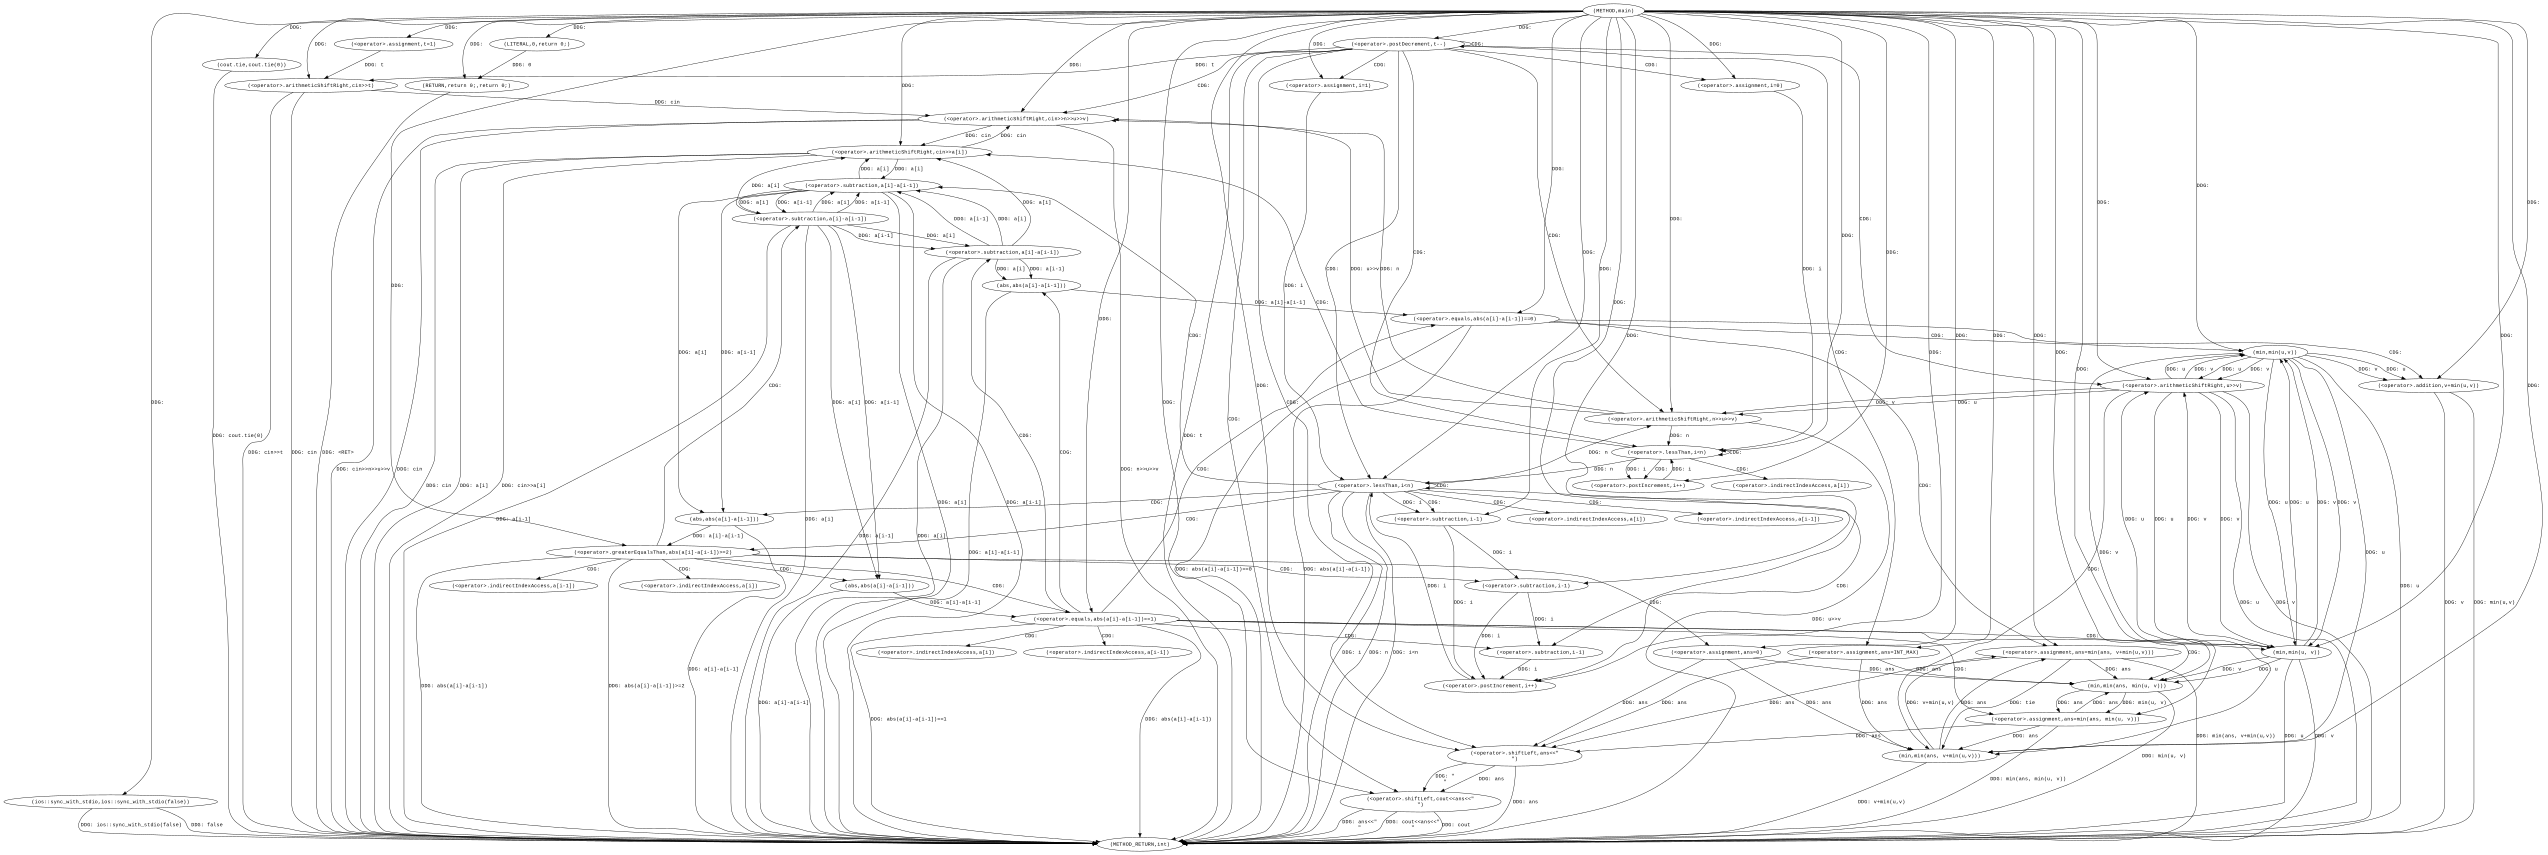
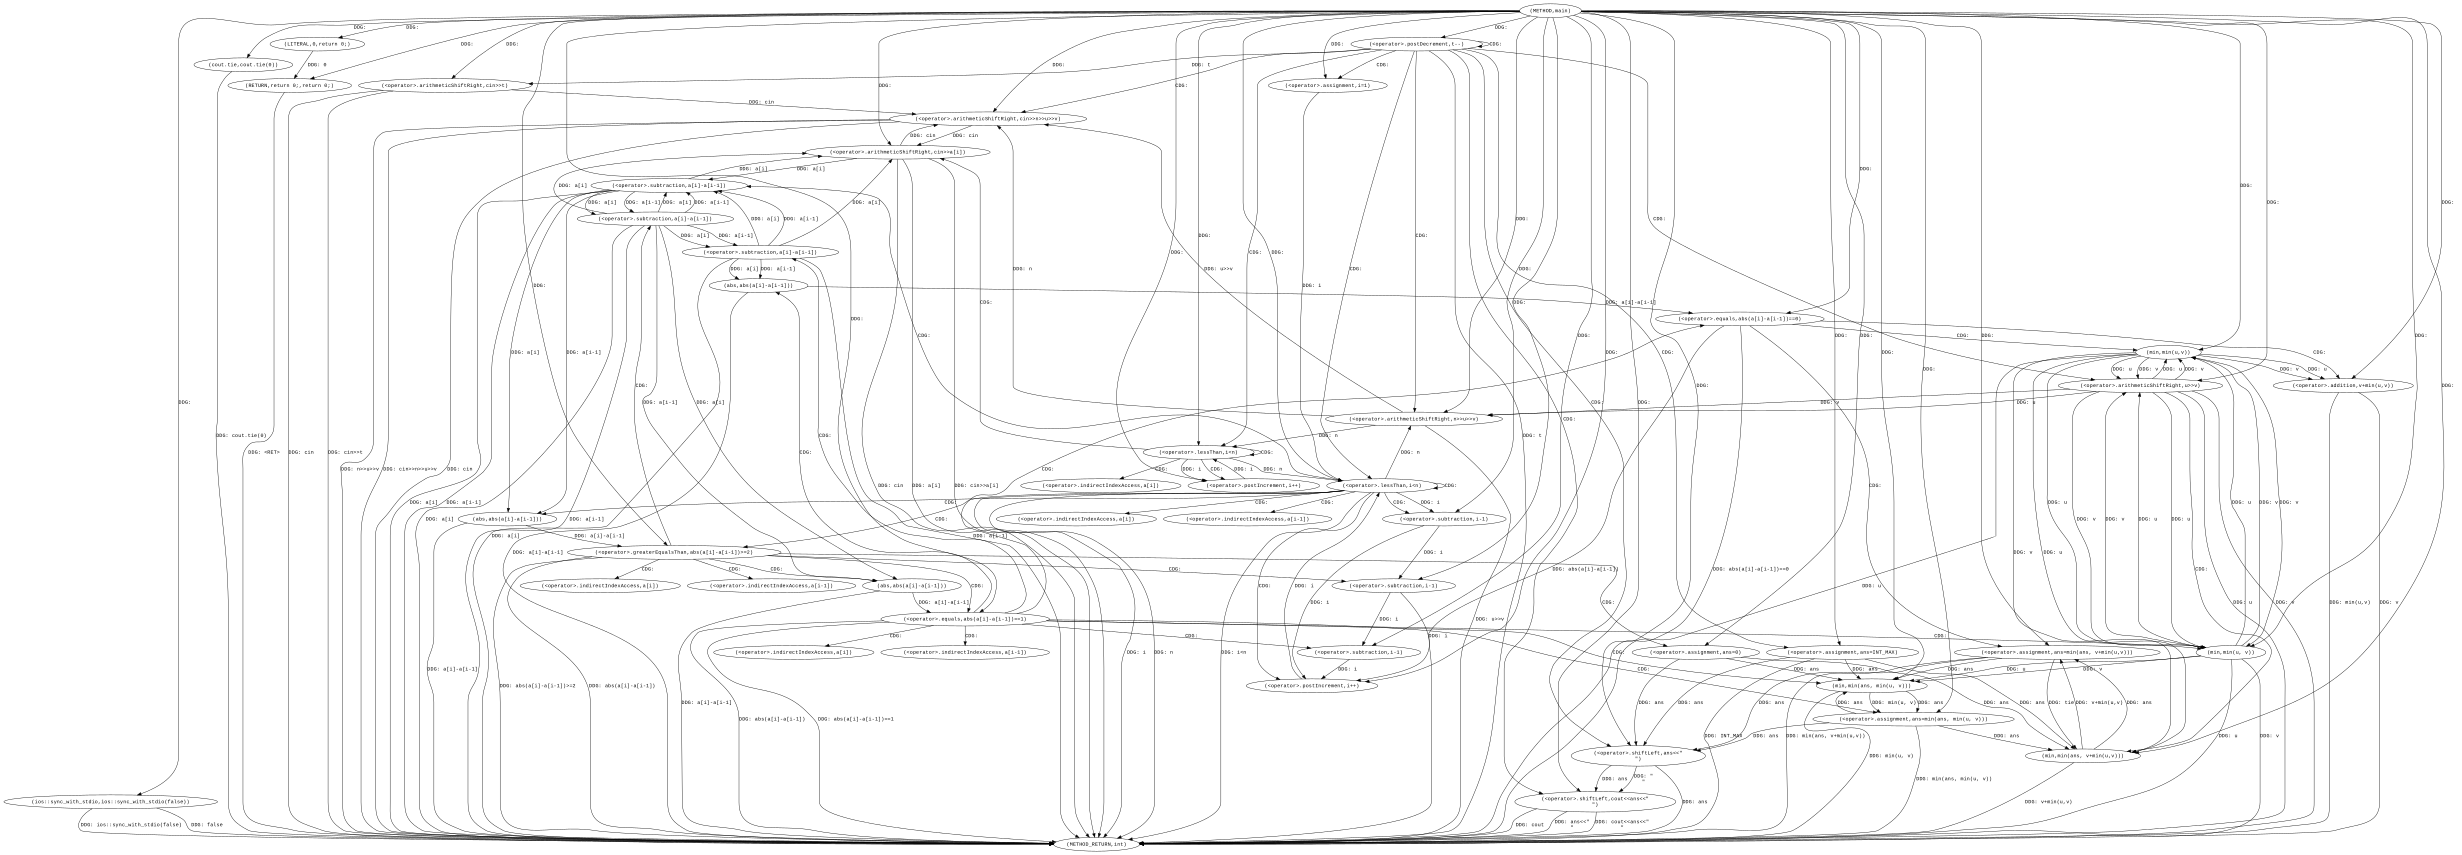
  digraph {
    fontname="Liberation Mono"
    node [fontname="Liberation Mono"]
    edge [fontname="Liberation Mono"]
    n1 [label="(METHOD,main)"]
    n2 [label="(ios::sync_with_stdio,ios::sync_with_stdio(false))"]
    n3 [label="(cout.tie,cout.tie(0))"]
-   n4 [label="(<operator>.assignment,t=1)"]
    n5 [label="(<operator>.arithmeticShiftRight,cin>>t)"]
    n6 [label="(RETURN,return 0;,return 0;)"]
    n7 [label="(<operator>.postDecrement,t--)"]
    n8 [label="(LITERAL,0,return 0;)"]
    n9 [label="(<operator>.assignment,ans=INT_MAX)"]
    n10 [label="(<operator>.arithmeticShiftRight,cin>>n>>u>>v)"]
    n11 [label="(<operator>.shiftLeft,cout<<ans<<\"\n\")"]
-   n12 [label="(<operator>.assignment,i=0)"]
    n13 [label="(<operator>.lessThan,i<n)"]
    n14 [label="(<operator>.postIncrement,i++)"]
    n15 [label="(<operator>.assignment,i=1)"]
    n16 [label="(<operator>.lessThan,i<n)"]
    n17 [label="(<operator>.postIncrement,i++)"]
    n18 [label="(<operator>.arithmeticShiftRight,n>>u>>v)"]
    n19 [label="(<operator>.arithmeticShiftRight,cin>>a[i])"]
    n20 [label="(<operator>.shiftLeft,ans<<\"\n\")"]
    n21 [label="(<operator>.arithmeticShiftRight,u>>v)"]
    n22 [label="(<operator>.greaterEqualsThan,abs(a[i]-a[i-1])>=2)"]
    n23 [label="(<operator>.assignment,ans=0)"]
    n24 [label="(<operator>.equals,abs(a[i]-a[i-1])==1)"]
    n25 [label="(<operator>.assignment,ans=min(ans, min(u, v)))"]
    n26 [label="(min,min(ans, min(u, v)))"]
    n27 [label="(<operator>.equals,abs(a[i]-a[i-1])==0)"]
    n28 [label="(<operator>.assignment,ans=min(ans, v+min(u,v)))"]
    n29 [label="(<operator>.subtraction,i-1)"]
    n30 [label="(min,min(u, v))"]
    n31 [label="(min,min(ans, v+min(u,v)))"]
    n32 [label="(<operator>.subtraction,i-1)"]
    n33 [label="(<operator>.addition,v+min(u,v))"]
    n34 [label="(min,min(u,v))"]
    n35 [label="(<operator>.subtraction,i-1)"]
    n36 [label="(METHOD_RETURN,int)"]
    n37 [label="(<operator>.indirectIndexAccess,a[i])"]
    n38 [label="(abs,abs(a[i]-a[i-1]))"]
    n39 [label="(<operator>.subtraction,a[i]-a[i-1])"]
    n40 [label="(<operator>.indirectIndexAccess,a[i])"]
    n41 [label="(<operator>.indirectIndexAccess,a[i-1])"]
    n42 [label="(abs,abs(a[i]-a[i-1]))"]
    n43 [label="(<operator>.subtraction,a[i]-a[i-1])"]
    n44 [label="(<operator>.indirectIndexAccess,a[i])"]
    n45 [label="(<operator>.indirectIndexAccess,a[i-1])"]
    n46 [label="(abs,abs(a[i]-a[i-1]))"]
    n47 [label="(<operator>.subtraction,a[i]-a[i-1])"]
    n48 [label="(<operator>.indirectIndexAccess,a[i])"]
    n49 [label="(<operator>.indirectIndexAccess,a[i-1])"]
    n1 -> n2 [label="DDG: "]
    n1 -> n3 [label="DDG: "]
-   n1 -> n4 [label="DDG: "]
    n1 -> n5 [label="DDG: "]
    n1 -> n6 [label="DDG: "]
    n1 -> n7 [label="DDG: "]
    n1 -> n8 [label="DDG: "]
    n1 -> n9 [label="DDG: "]
    n1 -> n10 [label="DDG: "]
    n1 -> n11 [label="DDG: "]
-   n1 -> n12 [label="DDG: "]
    n1 -> n13 [label="DDG: "]
    n1 -> n14 [label="DDG: "]
    n1 -> n15 [label="DDG: "]
    n1 -> n16 [label="DDG: "]
    n1 -> n17 [label="DDG: "]
    n1 -> n18 [label="DDG: "]
    n1 -> n19 [label="DDG: "]
    n1 -> n20 [label="DDG: "]
    n1 -> n21 [label="DDG: "]
    n1 -> n22 [label="DDG: "]
    n1 -> n23 [label="DDG: "]
    n1 -> n24 [label="DDG: "]
    n1 -> n25 [label="DDG: "]
    n1 -> n26 [label="DDG: "]
    n1 -> n27 [label="DDG: "]
    n1 -> n28 [label="DDG: "]
    n1 -> n29 [label="DDG: "]
    n1 -> n30 [label="DDG: "]
    n1 -> n31 [label="DDG: "]
    n1 -> n32 [label="DDG: "]
    n1 -> n33 [label="DDG: "]
    n1 -> n34 [label="DDG: "]
    n1 -> n35 [label="DDG: "]
    n2 -> n36 [label="DDG: ios::sync_with_stdio(false)"]
    n2 -> n36 [label="DDG: false"]
    n3 -> n36 [label="DDG: cout.tie(0)"]
-   n4 -> n5 [label="DDG: t"]
    n5 -> n10 [label="DDG: cin"]
    n5 -> n36 [label="DDG: cin"]
    n5 -> n36 [label="DDG: cin>>t"]
    n6 -> n36 [label="DDG: <RET>"]
    n7 -> n5 [label="DDG: t"]
    n7 -> n7 [label="CDG: "]
    n7 -> n9 [label="CDG: "]
    n7 -> n10 [label="CDG: "]
    n7 -> n11 [label="CDG: "]
-   n7 -> n12 [label="CDG: "]
    n7 -> n13 [label="CDG: "]
    n7 -> n15 [label="CDG: "]
    n7 -> n16 [label="CDG: "]
    n7 -> n18 [label="CDG: "]
    n7 -> n20 [label="CDG: "]
    n7 -> n21 [label="CDG: "]
    n7 -> n36 [label="DDG: t"]
    n8 -> n6 [label="DDG: 0"]
    n9 -> n20 [label="DDG: ans"]
    n9 -> n26 [label="DDG: ans"]
    n9 -> n31 [label="DDG: ans"]
+   n9 -> n36 [label="DDG: INT_MAX"]
    n10 -> n19 [label="DDG: cin"]
    n10 -> n36 [label="DDG: cin"]
    n10 -> n36 [label="DDG: n>>u>>v"]
    n10 -> n36 [label="DDG: cin>>n>>u>>v"]
    n11 -> n36 [label="DDG: ans<<\"\n\""]
    n11 -> n36 [label="DDG: cout<<ans<<\"\n\""]
    n11 -> n36 [label="DDG: cout"]
-   n12 -> n13 [label="DDG: i"]
    n13 -> n13 [label="CDG: "]
    n13 -> n14 [label="DDG: i"]
    n13 -> n14 [label="CDG: "]
    n13 -> n16 [label="DDG: n"]
    n13 -> n19 [label="CDG: "]
    n13 -> n37 [label="CDG: "]
    n14 -> n13 [label="DDG: i"]
    n15 -> n16 [label="DDG: i"]
    n16 -> n16 [label="CDG: "]
    n16 -> n17 [label="CDG: "]
    n16 -> n18 [label="DDG: n"]
    n16 -> n22 [label="CDG: "]
    n16 -> n29 [label="DDG: i"]
    n16 -> n29 [label="CDG: "]
    n16 -> n36 [label="DDG: i"]
    n16 -> n36 [label="DDG: n"]
    n16 -> n36 [label="DDG: i<n"]
    n16 -> n38 [label="CDG: "]
    n16 -> n39 [label="CDG: "]
    n16 -> n40 [label="CDG: "]
    n16 -> n41 [label="CDG: "]
    n17 -> n16 [label="DDG: i"]
    n18 -> n10 [label="DDG: u>>v"]
    n18 -> n10 [label="DDG: n"]
    n18 -> n13 [label="DDG: n"]
    n18 -> n36 [label="DDG: u>>v"]
    n19 -> n10 [label="DDG: cin"]
    n19 -> n36 [label="DDG: cin"]
    n19 -> n36 [label="DDG: a[i]"]
    n19 -> n36 [label="DDG: cin>>a[i]"]
    n19 -> n39 [label="DDG: a[i]"]
    n20 -> n11 [label="DDG: ans"]
    n20 -> n11 [label="DDG: \"\n\""]
    n20 -> n36 [label="DDG: ans"]
    n21 -> n18 [label="DDG: u"]
    n21 -> n18 [label="DDG: v"]
    n21 -> n30 [label="DDG: u"]
    n21 -> n30 [label="DDG: v"]
    n21 -> n31 [label="CDG: "]
    n21 -> n34 [label="DDG: u"]
    n21 -> n34 [label="DDG: v"]
    n21 -> n36 [label="DDG: u"]
    n21 -> n36 [label="DDG: v"]
    n22 -> n23 [label="CDG: "]
    n22 -> n24 [label="CDG: "]
    n22 -> n32 [label="CDG: "]
    n22 -> n36 [label="DDG: abs(a[i]-a[i-1])"]
    n22 -> n36 [label="DDG: abs(a[i]-a[i-1])>=2"]
    n22 -> n42 [label="CDG: "]
    n22 -> n43 [label="CDG: "]
    n22 -> n44 [label="CDG: "]
    n22 -> n45 [label="CDG: "]
    n23 -> n20 [label="DDG: ans"]
    n23 -> n26 [label="DDG: ans"]
    n23 -> n31 [label="DDG: ans"]
    n24 -> n25 [label="CDG: "]
    n24 -> n26 [label="CDG: "]
    n24 -> n27 [label="CDG: "]
    n24 -> n30 [label="CDG: "]
    n24 -> n35 [label="CDG: "]
    n24 -> n36 [label="DDG: abs(a[i]-a[i-1])"]
    n24 -> n36 [label="DDG: abs(a[i]-a[i-1])==1"]
    n24 -> n46 [label="CDG: "]
    n24 -> n47 [label="CDG: "]
    n24 -> n48 [label="CDG: "]
    n24 -> n49 [label="CDG: "]
    n25 -> n20 [label="DDG: ans"]
    n25 -> n26 [label="DDG: ans"]
    n25 -> n31 [label="DDG: ans"]
    n25 -> n36 [label="DDG: min(ans, min(u, v))"]
    n26 -> n25 [label="DDG: min(u, v)"]
    n26 -> n25 [label="DDG: ans"]
    n26 -> n36 [label="DDG: min(u, v)"]
    n27 -> n28 [label="CDG: "]
    n27 -> n33 [label="CDG: "]
    n27 -> n34 [label="CDG: "]
    n27 -> n36 [label="DDG: abs(a[i]-a[i-1])"]
    n27 -> n36 [label="DDG: abs(a[i]-a[i-1])==0"]
    n28 -> n20 [label="DDG: ans"]
    n28 -> n26 [label="DDG: ans"]
    n28 -> n31 [label="DDG: tie"]
    n28 -> n36 [label="DDG: min(ans, v+min(u,v))"]
    n29 -> n17 [label="DDG: i"]
    n29 -> n32 [label="DDG: i"]
    n30 -> n21 [label="DDG: u"]
    n30 -> n21 [label="DDG: v"]
    n30 -> n26 [label="DDG: v"]
    n30 -> n26 [label="DDG: u"]
    n30 -> n34 [label="DDG: u"]
    n30 -> n34 [label="DDG: v"]
    n30 -> n36 [label="DDG: u"]
    n30 -> n36 [label="DDG: v"]
    n31 -> n28 [label="DDG: v+min(u,v)"]
    n31 -> n28 [label="DDG: ans"]
    n31 -> n36 [label="DDG: v+min(u,v)"]
    n32 -> n17 [label="DDG: i"]
    n32 -> n35 [label="DDG: i"]
    n33 -> n36 [label="DDG: v"]
    n33 -> n36 [label="DDG: min(u,v)"]
    n34 -> n21 [label="DDG: u"]
    n34 -> n21 [label="DDG: v"]
    n34 -> n30 [label="DDG: u"]
    n34 -> n30 [label="DDG: v"]
    n34 -> n31 [label="DDG: v"]
    n34 -> n31 [label="DDG: u"]
    n34 -> n33 [label="DDG: v"]
    n34 -> n33 [label="DDG: u"]
    n34 -> n36 [label="DDG: u"]
    n35 -> n17 [label="DDG: i"]
    n38 -> n22 [label="DDG: a[i]-a[i-1]"]
    n38 -> n36 [label="DDG: a[i]-a[i-1]"]
    n39 -> n19 [label="DDG: a[i]"]
    n39 -> n36 [label="DDG: a[i]"]
    n39 -> n36 [label="DDG: a[i-1]"]
    n39 -> n38 [label="DDG: a[i-1]"]
    n39 -> n38 [label="DDG: a[i]"]
    n39 -> n43 [label="DDG: a[i]"]
    n39 -> n43 [label="DDG: a[i-1]"]
    n42 -> n24 [label="DDG: a[i]-a[i-1]"]
    n42 -> n36 [label="DDG: a[i]-a[i-1]"]
    n43 -> n19 [label="DDG: a[i]"]
    n43 -> n36 [label="DDG: a[i]"]
    n43 -> n36 [label="DDG: a[i-1]"]
    n43 -> n39 [label="DDG: a[i]"]
    n43 -> n39 [label="DDG: a[i-1]"]
    n43 -> n42 [label="DDG: a[i-1]"]
    n43 -> n42 [label="DDG: a[i]"]
    n43 -> n47 [label="DDG: a[i]"]
    n43 -> n47 [label="DDG: a[i-1]"]
    n46 -> n27 [label="DDG: a[i]-a[i-1]"]
    n46 -> n36 [label="DDG: a[i]-a[i-1]"]
    n47 -> n19 [label="DDG: a[i]"]
    n47 -> n36 [label="DDG: a[i]"]
    n47 -> n36 [label="DDG: a[i-1]"]
    n47 -> n39 [label="DDG: a[i]"]
    n47 -> n39 [label="DDG: a[i-1]"]
    n47 -> n46 [label="DDG: a[i-1]"]
    n47 -> n46 [label="DDG: a[i]"]
  }
